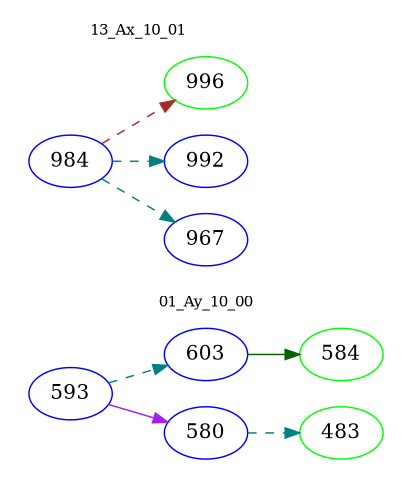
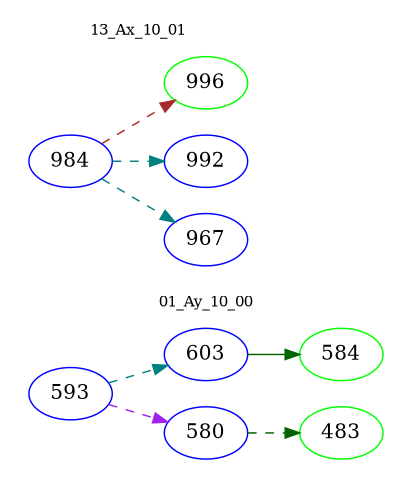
  digraph {
    rankdir=LR
    node [color=blue]
    edge [color=teal style=dashed]
    n1 [label=593]
    n2 [label=580]
    n3 [label=603]
    n4 [color=green label=483]
    n5 [color=green label=584]
    n6 [label=984]
    n7 [label=967]
    n8 [label=992]
    n9 [color=green label=996]
    subgraph cluster_1 {
      color=white
      fontsize=10
      label="01_Ay_10_00"
      n1
      n2
      n3
      n4
      n5
    }
    subgraph cluster_2 {
      color=white
      fontsize=10
      label="13_Ax_10_01"
      n6
      n7
      n8
      n9
    }
-   n1 -> n2 [color=purple style=solid]
+   n1 -> n2 [color=purple]
    n1 -> n3
-   n2 -> n4
+   n2 -> n4 [color=darkgreen]
    n3 -> n5 [color=darkgreen style=solid]
    n6 -> n7
    n6 -> n8
    n6 -> n9 [color=brown]
  }
